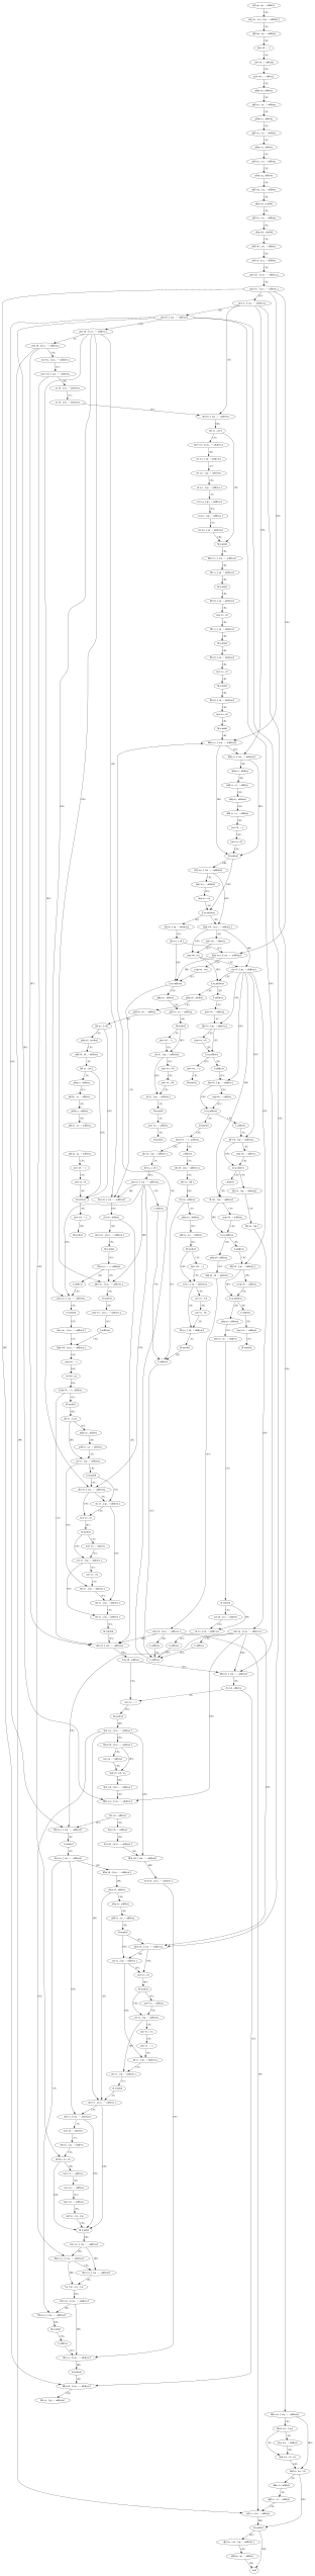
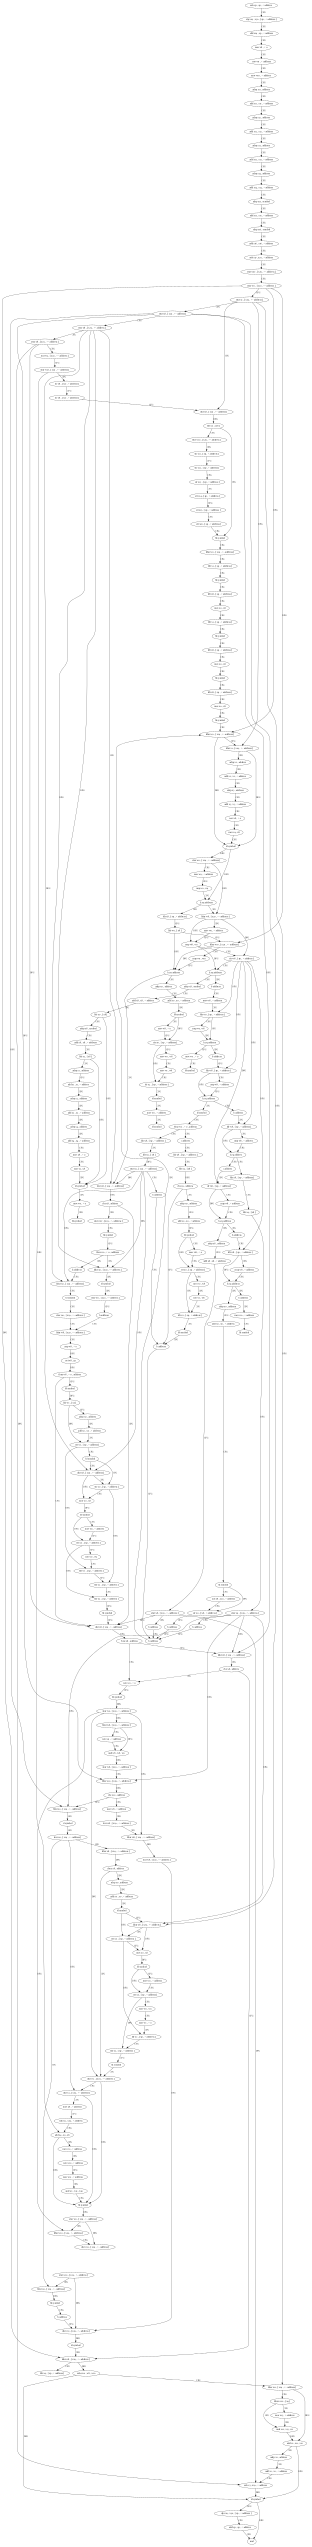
  digraph {
    fontname="Playfair Display"
    node [fontname="Playfair Display"]
    edge [fontname="Playfair Display"]
    n1 [label="sub sp , sp , # address"]
    n2 [label="stp x29 , x30 , [ sp , # address ]"]
    n3 [label="add x29 , sp , # address"]
    n4 [label="mov x8 , # 0"]
    n5 [label="mov w9 , # address"]
    n6 [label="mov w10 , # address"]
    n7 [label="adrp x11 , address"]
    n8 [label="add x11 , x11 , # address"]
    n9 [label="adrp x12 , address"]
    n10 [label="add x12 , x12 , # address"]
    n11 [label="adrp x13 , address"]
    n12 [label="add x13 , x13 , # address"]
    n13 [label="adrp x14 , address"]
    n14 [label="add x14 , x14 , # address"]
    n15 [label="adrp x15 , symbol"]
    n16 [label="add x15 , x15 , # address"]
    n17 [label="adrp x16 , symbol"]
    n18 [label="add x16 , x16 , # address"]
    n19 [label="sub x17 , x29 , # address"]
    n20 [label="stur wzr , [ x29 , #- address ]"]
    n21 [label="stur w0 , [ x29 , #- address ]"]
    n22 [label="stur x1 , [ x29 , #- address ]"]
    n23 [label="ldur w0 , [ x29 , #- address ]"]
    n24 [label="ldur w10 , [ x29 , #- address ]"]
    n25 [label="ldur w8 , [ x29 , #- address ]"]
    n26 [label="stur x8 , [ x29 , #- address ]"]
    n27 [label="ldur x8 , [ x29 , #- address ]"]
    n28 [label="ldur x11 , [ x29 , #- address ]"]
    n29 [label="ldur x1 , [ x29 , #- address ]"]
    n30 [label="bl symbol"]
    n31 [label="b.ne address"]
    n32 [label="cmp w9 , w10"]
    n33 [label="ldr x9 , [ sp , # address ]"]
+   n34 [label="subs w0 , w8 , w10"]
    n35 [label="stur x8 , [ x29 , #- address ]"]
    n36 [label="ldur x8 , [ x29 , #- address ]"]
    n37 [label="ldur x10 , [ x29 , #- address ]"]
    n38 [label="ldur x0 , [ x29 , #- address ]"]
    n39 [label="ldur x8 , [ x29 , #- address ]"]
    n40 [label="ldr x0 , [ x8 ]"]
    n41 [label="ldrsw x12 , [ x9 ]"]
    n42 [label="add x1 , x11 , x12"]
    n43 [label="adrp x2 , address"]
    n44 [label="stur x8 , [ x29 , #- address ]"]
    n45 [label="ldur x8 , [ x29 , #- address ]"]
    n46 [label="ldur x0 , [ x29 , #- address ]"]
    n47 [label="ldur x0 , [ x29 , #- address ]"]
    n48 [label="ldur x8 , [ x29 , #- address ]"]
    n49 [label="cbz x8 , address"]
    n50 [label="cbz x10 , address"]
    n51 [label="bl symbol"]
    n52 [label="str x0 , [ sp , # address ]"]
    n53 [label="mov x0 , x8"]
    n54 [label="stur w9 , [ x29 , #- address ]"]
    n55 [label="ldur x8 , [ x29 , #- address ]"]
    n56 [label="sub x3 , x29 , # address"]
    n57 [label="cbz x8 , address"]
    n58 [label="bl symbol"]
    n59 [label="bl symbol"]
    n60 [label="str x0 , [ sp , # address ]"]
    n61 [label="mov x0 , x8"]
    n62 [label="stur wzr , [ x29 , #- address ]"]
    n63 [label="cbnz x8 , address"]
    n64 [label="bl symbol"]
    n65 [label="str x8 , [ x17 , # address ]"]
    n66 [label="add x4 , x9 , x8"]
    n67 [label="str x8 , [ x17 , # address ]"]
    n68 [label="bl symbol"]
    n69 [label="mov w0 , # address"]
    n70 [label="stur w10 , [ x29 , #- address ]"]
    n71 [label="bl symbol"]
    n72 [label="str x11 , [ sp , # address ]"]
    n73 [label="ldur w0 , [ x29 , #- address ]"]
    n74 [label="str x12 , [ sp , # address ]"]
    n75 [label="str x13 , [ sp , # address ]"]
    n76 [label="str x14 , [ sp , # address ]"]
    n77 [label="str x15 , [ sp , # address ]"]
    n78 [label="str x16 , [ sp , # address ]"]
    n79 [label="ldr x1 , [ sp , # address ]"]
    n80 [label="bl symbol"]
    n81 [label="ldr x8 , [ sp , # address ]"]
    n82 [label="mov x0 , x8"]
    n83 [label="ldr x1 , [ sp , # address ]"]
    n84 [label="bl symbol"]
    n85 [label="ldr x8 , [ sp , # address ]"]
    n86 [label="mov x0 , x8"]
    n87 [label="bl symbol"]
    n88 [label="ldr x8 , [ sp , # address ]"]
    n89 [label="mov x0 , x8"]
    n90 [label="bl symbol"]
    n91 [label="stur w0 , [ x29 , #- address ]"]
    n92 [label="b.eq address"]
    n93 [label="ldr x8 , [ sp , # address ]"]
    n94 [label="ldr w9 , [ x8 ]"]
    n95 [label="adrp x0 , address"]
    n96 [label="add x0 , x0 , # address"]
    n97 [label="stur wzr , [ x29 , #- address ]"]
    n98 [label="bl symbol"]
    n99 [label="ldur w8 , [ x29 , #- address ]"]
    n100 [label="mov w9 , # address"]
    n101 [label="cmp w8 , w9"]
    n102 [label="str w8 , [ sp , # address ]"]
    n103 [label="b.eq address"]
    n104 [label="ldr w9 , [ sp , # address ]"]
    n105 [label="ldr w8 , [ sp , # address ]"]
    n106 [label="ldr w8 , [ sp , # address ]"]
    n107 [label="ldr w8 , [ sp , # address ]"]
    n108 [label="ldr w8 , [ sp , # address ]"]
    n109 [label="adrp x8 , symbol"]
    n110 [label="b address"]
    n111 [label="cmp w9 , w8"]
    n112 [label="b.eq address"]
    n113 [label="cmp w8 , # address"]
    n114 [label="b.eq address"]
    n115 [label="cmp w8 , # address"]
    n116 [label="b.eq address"]
    n117 [label="cmp w8 , # address"]
    n118 [label="b.eq address"]
    n119 [label="cmp w8 , # address"]
    n120 [label="b.eq address"]
    n121 [label="add x8 , x8 , # address"]
    n122 [label="mov w8 , # address"]
    n123 [label="ldr x0 , [ x8 ]"]
    n124 [label="bl symbol"]
    n125 [label="mov w0 , # 0"]
    n126 [label="tbnz w0 , # 0 , address"]
    n127 [label="mov w8 , # 0"]
    n128 [label="str x0 , [ sp , # address ]"]
    n129 [label="mov w0 , w8"]
    n130 [label="ldr x2 , [ sp , # address ]"]
    n131 [label="mov w1 , w8"]
    n132 [label="bl symbol"]
    n133 [label="mov w0 , # address"]
    n134 [label="bl symbol"]
    n135 [label="adrp x8 , symbol"]
    n136 [label="bl symbol"]
    n137 [label="add x8 , x8 , # address"]
    n138 [label="mov w0 , # 0"]
    n139 [label="ldr x3 , [ x8 ]"]
    n140 [label="adrp x1 , address"]
    n141 [label="add x1 , x1 , # address"]
    n142 [label="adrp x2 , address"]
    n143 [label="add x2 , x2 , # address"]
+   n144 [label="adrp x4 , address"]
    n145 [label="add x4 , x4 , # address"]
    n146 [label="mov x8 , # 0"]
    n147 [label="mov x5 , x8"]
    n148 [label="bl symbol"]
    n149 [label="bl symbol"]
    n150 [label="stur w0 , [ x29 , #- address ]"]
    n151 [label="b address"]
    n152 [label="stur w0 , [ x29 , #- address ]"]
    n153 [label="mov w0 , # 0"]
    n154 [label="b address"]
    n155 [label="bl symbol"]
    n156 [label="ldur w8 , [ x29 , #- address ]"]
    n157 [label="ldur w8 , [ x29 , #- address ]"]
    n158 [label="ldur w2 , [ x29 , #- address ]"]
    n159 [label="ldur w10 , [ x29 , #- address ]"]
    n160 [label="mov w9 , # address"]
    n161 [label="and w8 , w8 , w9"]
    n162 [label="stur w8 , [ x29 , #- address ]"]
    n163 [label="ldur x3 , [ x29 , #- address ]"]
    n164 [label="ldur w11 , [ x29 , #- address ]"]
-   n165 [label="bic w10 , w10 , w11"]
    n166 [label="stur w8 , [ x29 , #- address ]"]
    n167 [label="mov w8 , # address"]
    n168 [label="stur w8 , [ x29 , #- address ]"]
    n169 [label="stur x0 , [ x29 , #- address ]"]
    n170 [label="b address"]
    n171 [label="ldur w8 , [ x29 , #- address ]"]
    n172 [label="cmp w8 , # 0"]
    n173 [label="cset w8 , ge"]
    n174 [label="stur w0 , [ x29 , #- address ]"]
    n175 [label="bl symbol"]
    n176 [label="b address"]
    n177 [label="ldur w0 , [ x29 , #- address ]"]
    n178 [label="bl symbol"]
    n179 [label="ldur x8 , [ x29 , #- address ]"]
    n180 [label="ldur x0 , [ x29 , #- address ]"]
    n181 [label="cbnz x8 , address"]
    n182 [label="mov x8 , # address"]
    n183 [label="bl symbol"]
    n184 [label="adrp x0 , address"]
    n185 [label="add x0 , x0 , # address"]
    n186 [label="stur w0 , [ x29 , #- address ]"]
    n187 [label="bl symbol"]
    n188 [label="ldp x29 , x30 , [ sp , # address ]"]
    n189 [label=mul]
    n190 [label="mov x13 , # address"]
    n191 [label="mul x12 , x13 , x12"]
    n192 [label="adrp x2 , address"]
    n193 [label="add x2 , x2 , # address"]
    n194 [label="add sp , sp , # address"]
    n195 [label="tbnz w8 , # 0 , address"]
    n196 [label="bl symbol"]
    n197 [label="ldr w1 , [ x0 ]"]
    n198 [label="adrp x0 , address"]
    n199 [label="str w1 , [ sp , # address ]"]
    n200 [label="tbnz w0 , # 0 , address"]
    n201 [label="ldr x8 , [ sp , # address ]"]
    n202 [label="b address"]
    n203 [label="sub x9 , x29 , # address"]
    n204 [label="mov w10 , # address"]
    n205 [label="mov w11 , # address"]
    n206 [label="and w1 , w11 , w10"]
    n207 [label="stur w10 , [ x29 , #- address ]"]
    n208 [label="b address"]
    n209 [label="ldr x2 , [ sp , # address ]"]
    n210 [label="bl symbol"]
    n211 [label="ldr x3 , [ sp , # address ]"]
    n212 [label="mov w9 , # address"]
    n213 [label="str x0 , [ sp , # address ]"]
    n214 [label="mov w0 , w9"]
    n215 [label="mov w1 , # 0"]
    n216 [label="bl symbol"]
    n217 [label="add x0 , x0 , # address"]
    n218 [label="bl symbol"]
    n219 [label="ldr w1 , [ sp , # address ]"]
    n220 [label="ldr x2 , [ sp , # address ]"]
    n221 [label="bl symbol"]
    n222 [label="ldr x3 , [ sp , # address ]"]
    n223 [label="mov w9 , # address"]
    n224 [label="str x0 , [ sp , # address ]"]
    n225 [label="mov w0 , w9"]
    n226 [label="bl symbol"]
    n227 [label="ldr x9 , [ x8 ]"]
    n228 [label="ldr x8 , [ sp , # address ]"]
    n229 [label="stur x9 , [ x29 , #- address ]"]
    n230 [label="ldr x9 , [ x8 ]"]
    n231 [label="ldr x8 , [ sp , # address ]"]
    n232 [label="b address"]
    n233 [label="b address"]
    n234 [label="b address"]
    n235 [label="b address"]
    n236 [label="cbz x9 , address"]
    n237 [label="ldr x9 , [ x8 ]"]
    n238 [label="stur x9 , [ x29 , #- address ]"]
    n239 [label="adrp x0 , address"]
    n240 [label="add x0 , x0 , # address"]
    n241 [label="bl symbol"]
    n242 [label="b address"]
    n243 [label="adrp x8 , address"]
    n244 [label="b address"]
    n245 [label="mov w8 , # 0"]
    n246 [label="str x0 , [ sp , # address ]"]
    n247 [label="mov w0 , w8"]
    n248 [label="ldr x2 , [ sp , # address ]"]
    n249 [label="mov w1 , w8"]
    n250 [label="bl symbol"]
    n251 [label="add x8 , x8 , # address"]
    n252 [label="stur x8 , [ x29 , #- address ]"]
    n253 [label="add x2 , x2 , # address"]
    n254 [label="adrp x3 , address"]
    n255 [label="add x3 , x3 , # address"]
    n256 [label="mov x8 , # 0"]
    n257 [label="mov x4 , x8"]
    n258 [label="mov w9 , # address"]
    n259 [label="cmp w0 , w9"]
    n260 [label="b address"]
    n261 [label="adrp x0 , address"]
    n262 [label="b address"]
    n263 [label="add x0 , x0 , # address"]
    n264 [label="mov w0 , # address"]
    n265 [label="bl symbol"]
    n266 [label="bl symbol"]
    n267 [label="sub x8 , x29 , # address"]
    n268 [label="str x0 , [ x8 , # address ]"]
    n269 [label="b address"]
    n1 -> n2 [label=CFG]
    n2 -> n3 [label=CFG]
    n3 -> n4 [label=CFG]
    n4 -> n5 [label=CFG]
    n5 -> n6 [label=CFG]
    n6 -> n7 [label=CFG]
    n7 -> n8 [label=CFG]
    n8 -> n9 [label=CFG]
    n9 -> n10 [label=CFG]
    n10 -> n11 [label=CFG]
    n11 -> n12 [label=CFG]
    n12 -> n13 [label=CFG]
    n13 -> n14 [label=CFG]
    n14 -> n15 [label=CFG]
    n15 -> n16 [label=CFG]
    n16 -> n17 [label=CFG]
    n17 -> n18 [label=CFG]
    n18 -> n19 [label=CFG]
    n19 -> n20 [label=CFG]
    n20 -> n21 [label=CFG]
    n21 -> n22 [label=CFG]
    n21 -> n23 [label=DFG]
    n21 -> n24 [label=DFG]
    n21 -> n25 [label=DFG]
    n22 -> n26 [label=CFG]
    n22 -> n27 [label=DFG]
    n22 -> n28 [label=DFG]
    n22 -> n29 [label=DFG]
    n23 -> n29 [label=CFG]
    n23 -> n30 [label=DFG]
    n24 -> n31 [label=DFG]
    n24 -> n32 [label=CFG]
    n25 -> n33 [label=CFG]
+   n25 -> n34 [label=DFG]
    n26 -> n35 [label=CFG]
    n26 -> n36 [label=DFG]
    n26 -> n37 [label=DFG]
    n26 -> n38 [label=DFG]
    n26 -> n39 [label=DFG]
    n27 -> n40 [label=DFG]
    n28 -> n41 [label=CFG]
    n28 -> n42 [label=DFG]
    n29 -> n30 [label=DFG]
    n29 -> n43 [label=CFG]
    n30 -> n91 [label=DFG]
    n30 -> n92 [label=DFG]
    n31 -> n45 [label=CFG]
    n31 -> n95 [label=CFG]
    n32 -> n31 [label=CFG]
+   n34 -> n28 [label=CFG]
+   n34 -> n64 [label=DFG]
    n35 -> n44 [label=CFG]
    n35 -> n45 [label=DFG]
    n35 -> n46 [label=DFG]
    n35 -> n47 [label=DFG]
    n35 -> n48 [label=DFG]
    n36 -> n49 [label=DFG]
+   n37 -> n50 [label=DFG]
    n38 -> n51 [label=DFG]
    n39 -> n52 [label=CFG]
    n39 -> n53 [label=DFG]
    n40 -> n70 [label=CFG]
    n40 -> n71 [label=DFG]
    n41 -> n190 [label=CFG]
    n41 -> n191 [label=DFG]
    n42 -> n64 [label=DFG]
    n42 -> n192 [label=CFG]
    n43 -> n253 [label=CFG]
    n44 -> n54 [label=CFG]
    n44 -> n55 [label=DFG]
    n44 -> n56 [label=DFG]
    n45 -> n57 [label=DFG]
    n46 -> n58 [label=CFG]
    n47 -> n59 [label=CFG]
    n48 -> n60 [label=CFG]
    n48 -> n61 [label=DFG]
    n49 -> n25 [label=CFG]
    n49 -> n125 [label=CFG]
    n50 -> n38 [label=CFG]
    n50 -> n167 [label=CFG]
    n51 -> n169 [label=DFG]
    n52 -> n53 [label=CFG]
    n52 -> n209 [label=DFG]
    n53 -> n210 [label=DFG]
    n54 -> n62 [label=CFG]
    n55 -> n63 [label=DFG]
    n56 -> n64 [label=DFG]
    n57 -> n55 [label=CFG]
    n57 -> n97 [label=CFG]
    n58 -> n152 [label=CFG]
    n59 -> n174 [label=CFG]
    n60 -> n61 [label=CFG]
    n60 -> n220 [label=DFG]
    n61 -> n221 [label=DFG]
    n62 -> n65 [label=CFG]
    n62 -> n66 [label=DFG]
    n63 -> n36 [label=CFG]
    n63 -> n125 [label=CFG]
    n64 -> n188 [label=CFG]
    n64 -> n189 [label=DFG]
    n65 -> n67 [label=CFG]
    n66 -> n68 [label=DFG]
    n66 -> n69 [label=CFG]
    n67 -> n27 [label=CFG]
    n68 -> n186 [label=DFG]
    n69 -> n204 [label=CFG]
    n70 -> n72 [label=CFG]
    n71 -> n73 [label=CFG]
    n72 -> n74 [label=CFG]
    n73 -> n79 [label=CFG]
    n74 -> n75 [label=CFG]
    n75 -> n76 [label=CFG]
    n76 -> n77 [label=CFG]
    n77 -> n78 [label=CFG]
    n78 -> n71 [label=CFG]
    n79 -> n80 [label=CFG]
    n80 -> n81 [label=CFG]
    n81 -> n82 [label=CFG]
    n82 -> n83 [label=CFG]
    n83 -> n84 [label=CFG]
    n84 -> n85 [label=CFG]
    n85 -> n86 [label=CFG]
    n86 -> n87 [label=CFG]
    n87 -> n88 [label=CFG]
    n88 -> n89 [label=CFG]
    n89 -> n90 [label=CFG]
    n90 -> n23 [label=CFG]
    n91 -> n99 [label=DFG]
    n91 -> n258 [label=CFG]
    n92 -> n93 [label=CFG]
    n92 -> n99 [label=CFG]
    n93 -> n94 [label=CFG]
    n94 -> n24 [label=CFG]
    n94 -> n31 [label=DFG]
    n95 -> n96 [label=CFG]
    n96 -> n98 [label=CFG]
    n97 -> n124 [label=CFG]
    n98 -> n127 [label=CFG]
    n98 -> n128 [label=DFG]
    n99 -> n100 [label=CFG]
    n99 -> n101 [label=DFG]
    n99 -> n102 [label=DFG]
    n100 -> n101 [label=CFG]
    n101 -> n102 [label=CFG]
    n101 -> n103 [label=DFG]
    n102 -> n103 [label=CFG]
    n102 -> n104 [label=DFG]
    n102 -> n105 [label=DFG]
    n102 -> n106 [label=DFG]
    n102 -> n107 [label=DFG]
    n102 -> n108 [label=DFG]
    n103 -> n109 [label=CFG]
    n103 -> n110 [label=CFG]
    n104 -> n111 [label=CFG]
    n104 -> n112 [label=DFG]
    n105 -> n113 [label=CFG]
    n105 -> n114 [label=DFG]
    n106 -> n115 [label=CFG]
    n106 -> n116 [label=DFG]
    n107 -> n117 [label=CFG]
    n107 -> n118 [label=DFG]
    n108 -> n119 [label=CFG]
    n108 -> n120 [label=DFG]
    n109 -> n121 [label=CFG]
    n110 -> n122 [label=CFG]
    n111 -> n112 [label=CFG]
    n112 -> n153 [label=CFG]
    n112 -> n154 [label=CFG]
    n113 -> n114 [label=CFG]
    n114 -> n175 [label=CFG]
    n114 -> n176 [label=CFG]
    n115 -> n116 [label=CFG]
    n116 -> n231 [label=CFG]
    n116 -> n232 [label=CFG]
    n117 -> n118 [label=CFG]
    n118 -> n243 [label=CFG]
    n118 -> n244 [label=CFG]
    n119 -> n120 [label=CFG]
    n120 -> n261 [label=CFG]
    n120 -> n262 [label=CFG]
    n121 -> n123 [label=CFG]
    n122 -> n104 [label=CFG]
    n123 -> n135 [label=CFG]
    n123 -> n136 [label=DFG]
    n124 -> n126 [label=CFG]
    n125 -> n149 [label=CFG]
    n126 -> n46 [label=CFG]
    n126 -> n151 [label=CFG]
    n127 -> n128 [label=CFG]
    n128 -> n129 [label=CFG]
    n128 -> n130 [label=DFG]
    n129 -> n131 [label=CFG]
    n130 -> n132 [label=CFG]
    n131 -> n130 [label=CFG]
    n132 -> n133 [label=CFG]
    n133 -> n134 [label=CFG]
    n135 -> n137 [label=CFG]
    n136 -> n138 [label=CFG]
    n137 -> n139 [label=CFG]
    n138 -> n148 [label=CFG]
    n139 -> n136 [label=DFG]
    n139 -> n140 [label=CFG]
    n140 -> n141 [label=CFG]
    n141 -> n142 [label=CFG]
    n142 -> n143 [label=CFG]
+   n143 -> n144 [label=CFG]
+   n144 -> n145 [label=CFG]
    n145 -> n146 [label=CFG]
    n146 -> n147 [label=CFG]
    n147 -> n136 [label=CFG]
    n149 -> n150 [label=DFG]
    n150 -> n156 [label=DFG]
    n150 -> n157 [label=DFG]
    n150 -> n158 [label=DFG]
    n150 -> n159 [label=DFG]
    n151 -> n47 [label=CFG]
    n152 -> n170 [label=CFG]
    n153 -> n155 [label=CFG]
    n154 -> n105 [label=CFG]
    n156 -> n160 [label=CFG]
    n156 -> n161 [label=DFG]
    n157 -> n162 [label=DFG]
    n158 -> n68 [label=DFG]
    n158 -> n163 [label=CFG]
    n159 -> n164 [label=CFG]
-   n159 -> n165 [label=DFG]
    n160 -> n161 [label=CFG]
    n161 -> n166 [label=DFG]
    n162 -> n177 [label=DFG]
    n163 -> n68 [label=DFG]
    n163 -> n182 [label=CFG]
-   n164 -> n165 [label=DFG]
-   n165 -> n207 [label=DFG]
    n166 -> n37 [label=CFG]
    n167 -> n168 [label=CFG]
    n168 -> n157 [label=CFG]
    n169 -> n163 [label=DFG]
    n169 -> n179 [label=DFG]
    n169 -> n180 [label=DFG]
    n170 -> n171 [label=CFG]
    n171 -> n172 [label=CFG]
    n172 -> n173 [label=DFG]
    n173 -> n195 [label=DFG]
    n174 -> n171 [label=CFG]
    n175 -> n200 [label=CFG]
    n176 -> n106 [label=CFG]
    n177 -> n178 [label=DFG]
    n178 -> n25 [label=CFG]
    n179 -> n181 [label=DFG]
    n180 -> n183 [label=DFG]
    n181 -> n158 [label=CFG]
    n181 -> n184 [label=CFG]
    n182 -> n203 [label=CFG]
    n183 -> n208 [label=CFG]
    n184 -> n185 [label=CFG]
    n185 -> n187 [label=CFG]
    n186 -> n159 [label=CFG]
    n186 -> n164 [label=DFG]
    n187 -> n39 [label=CFG]
    n187 -> n52 [label=DFG]
    n188 -> n194 [label=CFG]
    n190 -> n191 [label=CFG]
    n191 -> n42 [label=DFG]
    n192 -> n193 [label=CFG]
    n193 -> n56 [label=CFG]
    n194 -> n189 [label=CFG]
    n195 -> n55 [label=CFG]
    n195 -> n196 [label=CFG]
    n196 -> n197 [label=DFG]
    n197 -> n198 [label=CFG]
    n197 -> n199 [label=DFG]
    n198 -> n217 [label=CFG]
    n199 -> n218 [label=CFG]
    n199 -> n219 [label=DFG]
    n200 -> n201 [label=CFG]
    n200 -> n202 [label=CFG]
    n201 -> n227 [label=CFG]
    n202 -> n228 [label=CFG]
    n203 -> n66 [label=CFG]
    n204 -> n205 [label=CFG]
    n205 -> n206 [label=CFG]
    n206 -> n68 [label=CFG]
    n207 -> n177 [label=DFG]
    n207 -> n180 [label=CFG]
    n208 -> n177 [label=CFG]
    n209 -> n211 [label=CFG]
    n210 -> n212 [label=CFG]
    n210 -> n213 [label=DFG]
    n211 -> n216 [label=CFG]
    n212 -> n213 [label=CFG]
    n213 -> n211 [label=DFG]
    n213 -> n214 [label=CFG]
    n214 -> n215 [label=CFG]
    n215 -> n209 [label=CFG]
    n216 -> n158 [label=CFG]
    n217 -> n199 [label=CFG]
    n218 -> n48 [label=CFG]
    n218 -> n60 [label=DFG]
    n219 -> n220 [label=CFG]
    n220 -> n222 [label=CFG]
    n221 -> n223 [label=CFG]
    n221 -> n224 [label=DFG]
    n222 -> n226 [label=CFG]
    n223 -> n224 [label=CFG]
    n224 -> n222 [label=DFG]
    n224 -> n225 [label=CFG]
    n225 -> n219 [label=CFG]
    n226 -> n55 [label=CFG]
    n227 -> n229 [label=DFG]
    n228 -> n230 [label=CFG]
    n229 -> n45 [label=DFG]
    n229 -> n46 [label=DFG]
    n229 -> n47 [label=DFG]
    n229 -> n48 [label=DFG]
    n229 -> n233 [label=CFG]
    n230 -> n236 [label=DFG]
    n231 -> n237 [label=CFG]
    n232 -> n107 [label=CFG]
    n233 -> n234 [label=CFG]
    n234 -> n235 [label=CFG]
    n235 -> n23 [label=CFG]
    n236 -> n234 [label=CFG]
    n236 -> n239 [label=CFG]
    n237 -> n238 [label=DFG]
    n238 -> n36 [label=DFG]
    n238 -> n37 [label=DFG]
    n238 -> n38 [label=DFG]
    n238 -> n39 [label=DFG]
    n238 -> n242 [label=CFG]
    n239 -> n240 [label=CFG]
    n240 -> n241 [label=CFG]
    n241 -> n245 [label=CFG]
    n241 -> n246 [label=DFG]
    n242 -> n235 [label=CFG]
    n243 -> n251 [label=CFG]
    n244 -> n108 [label=CFG]
    n245 -> n246 [label=CFG]
    n246 -> n247 [label=CFG]
    n246 -> n248 [label=DFG]
    n247 -> n249 [label=CFG]
    n248 -> n250 [label=CFG]
    n249 -> n248 [label=CFG]
    n250 -> n234 [label=CFG]
    n251 -> n252 [label=CFG]
    n252 -> n55 [label=DFG]
    n252 -> n56 [label=DFG]
    n252 -> n260 [label=CFG]
    n253 -> n254 [label=CFG]
    n254 -> n255 [label=CFG]
    n255 -> n256 [label=CFG]
    n256 -> n257 [label=CFG]
    n257 -> n30 [label=CFG]
    n258 -> n259 [label=CFG]
    n259 -> n92 [label=CFG]
    n260 -> n235 [label=CFG]
    n261 -> n263 [label=CFG]
    n262 -> n264 [label=CFG]
    n263 -> n265 [label=CFG]
    n264 -> n266 [label=CFG]
    n265 -> n267 [label=CFG]
    n265 -> n268 [label=DFG]
    n267 -> n268 [label=CFG]
    n268 -> n269 [label=CFG]
    n269 -> n235 [label=CFG]
  }
